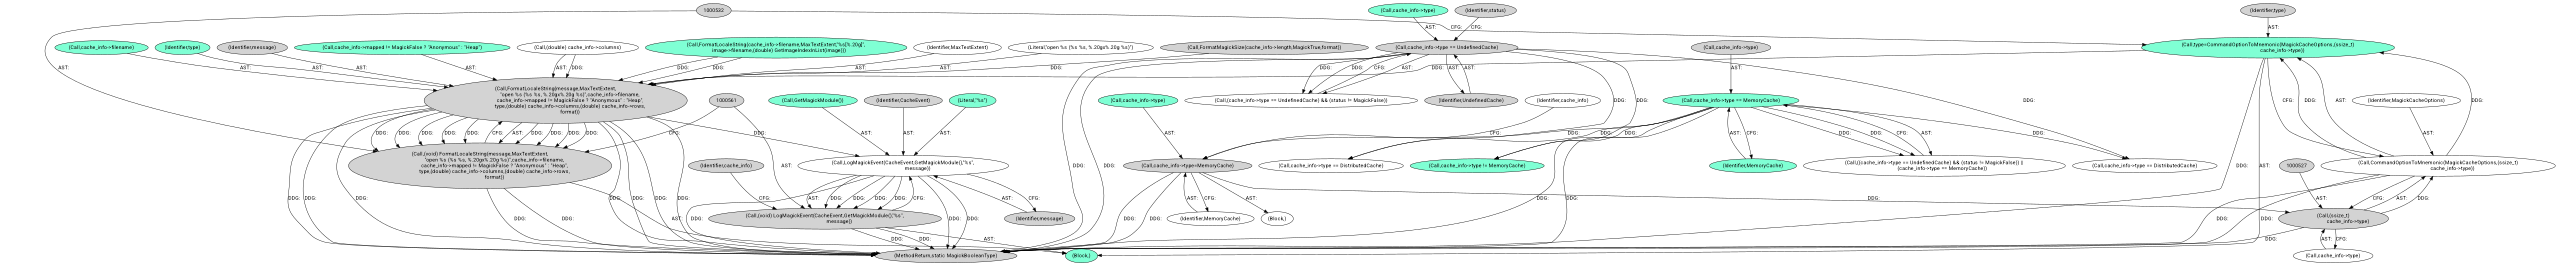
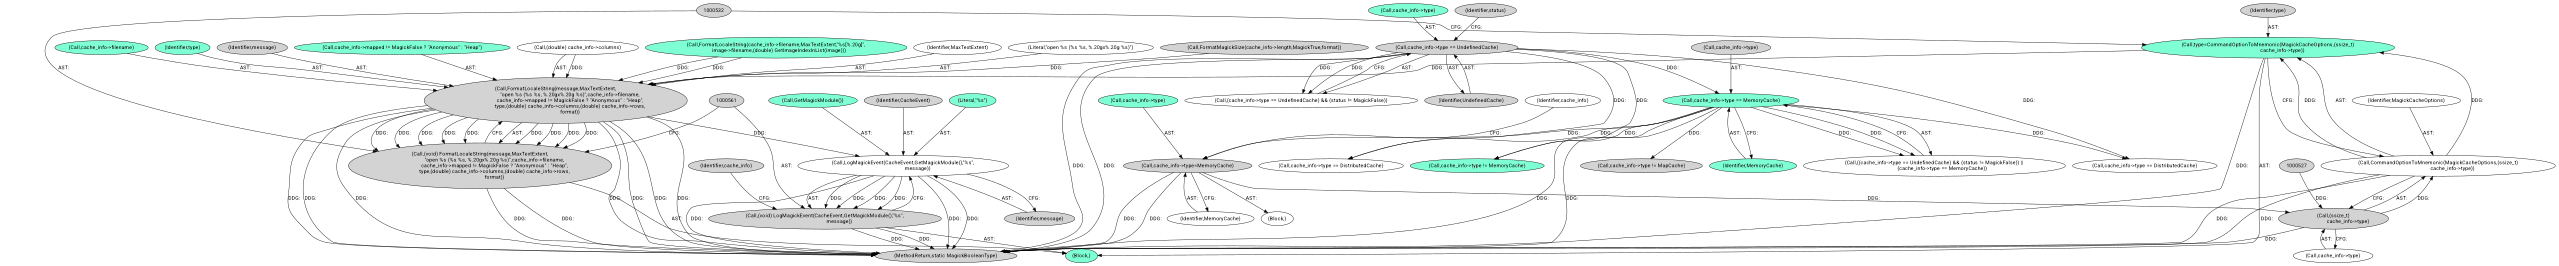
  digraph {
    fontname=Roboto
    node [fillcolor=lightgrey fontname=Roboto style=filled]
    edge [fontname=Roboto]
    n1 [fillcolor=aquamarine label="(Call,type=CommandOptionToMnemonic(MagickCacheOptions,(ssize_t)\n                    cache_info->type))"]
    n2 [fillcolor=white label="(Call,CommandOptionToMnemonic(MagickCacheOptions,(ssize_t)\n                    cache_info->type))"]
    n3 [label="(Call,FormatLocaleString(message,MaxTextExtent,\n                    \"open %s (%s %s, %.20gx%.20g %s)\",cache_info->filename,\n                    cache_info->mapped != MagickFalse ? \"Anonymous\" : \"Heap\",\n                    type,(double) cache_info->columns,(double) cache_info->rows,\n                    format))"]
    n4 [label="(MethodReturn,static MagickBooleanType)"]
    n5 [fillcolor=aquamarine label="(Block,)"]
    n6 [label="(Call,(ssize_t)\n                    cache_info->type)"]
    n7 [label="(Call,(void) FormatLocaleString(message,MaxTextExtent,\n                    \"open %s (%s %s, %.20gx%.20g %s)\",cache_info->filename,\n                    cache_info->mapped != MagickFalse ? \"Anonymous\" : \"Heap\",\n                    type,(double) cache_info->columns,(double) cache_info->rows,\n                    format))"]
    n8 [fillcolor=white label="(Call,LogMagickEvent(CacheEvent,GetMagickModule(),\"%s\",\n                    message))"]
    n9 [fillcolor=white label="(Call,cache_info->type)"]
    n10 [label="(Call,cache_info->type=MemoryCache)"]
    n11 [fillcolor=white label="(Identifier,MemoryCache)"]
    n12 [fillcolor=white label="(Block,)"]
    n13 [fillcolor=aquamarine label="(Call,cache_info->type == MemoryCache)"]
    n14 [fillcolor=white label="(Call,cache_info->type == DistributedCache)"]
    n15 [fillcolor=aquamarine label="(Call,cache_info->type != MemoryCache)"]
    n16 [fillcolor=white label="(Call,((cache_info->type == UndefinedCache) && (status != MagickFalse)) ||\n           (cache_info->type == MemoryCache))"]
+   n17 [label="(Call,cache_info->type != MapCache)"]
    n18 [fillcolor=white label="(Call,cache_info->type == DistributedCache)"]
    n19 [fillcolor=aquamarine label="(Identifier,MemoryCache)"]
    n20 [label="(Call,cache_info->type == UndefinedCache)"]
    n21 [fillcolor=white label="(Call,(cache_info->type == UndefinedCache) && (status != MagickFalse))"]
    n22 [label="(Identifier,UndefinedCache)"]
    n23 [label="(Call,(void) LogMagickEvent(CacheEvent,GetMagickModule(),\"%s\",\n                    message))"]
    n24 [label="(Identifier,message)"]
    n25 [label="(Identifier,status)"]
    n26 [fillcolor=aquamarine label="(Call,FormatLocaleString(cache_info->filename,MaxTextExtent,\"%s[%.20g]\",\n    image->filename,(double) GetImageIndexInList(image)))"]
    n27 [label="(Identifier,CacheEvent)"]
    n28 [fillcolor=aquamarine label="(Literal,\"%s\")"]
    n29 [fillcolor=white label="(Identifier,MagickCacheOptions)"]
    n30 [fillcolor=aquamarine label="(Call,cache_info->type)"]
    n31 [fillcolor=aquamarine label="(Call,cache_info->type)"]
    n32 [fillcolor=white label="(Identifier,MaxTextExtent)"]
    n33 [fillcolor=white label="(Literal,\"open %s (%s %s, %.20gx%.20g %s)\")"]
    n34 [label="(Call,FormatMagickSize(cache_info->length,MagickTrue,format))"]
    n35 [fillcolor=white label="(Identifier,cache_info)"]
    n36 [fillcolor=aquamarine label="(Call,GetMagickModule())"]
    n37 [label="(Identifier,cache_info)"]
    n38 [label="(Identifier,type)"]
    n39 [label="(Call,cache_info->type)"]
    n40 [fillcolor=aquamarine label="(Call,cache_info->filename)"]
    n41 [fillcolor=aquamarine label="(Identifier,type)"]
    n42 [label="(Identifier,message)"]
    n43 [fillcolor=aquamarine label="(Call,cache_info->mapped != MagickFalse ? \"Anonymous\" : \"Heap\")"]
    n44 [fillcolor=white label="(Call,(double) cache_info->columns)"]
    1000532
    1000527
    1000561
    n1 -> n2 [label="CFG: "]
    n1 -> n3 [label="DDG: "]
    n1 -> n4 [label="DDG: "]
    n1 -> n5 [label="AST: "]
    n2 -> n1 [label="AST: "]
    n2 -> n1 [label="DDG: "]
    n2 -> n1 [label="DDG: "]
    n2 -> n4 [label="DDG: "]
    n2 -> n4 [label="DDG: "]
    n2 -> n6 [label="CFG: "]
    n3 -> n4 [label="DDG: "]
    n3 -> n4 [label="DDG: "]
    n3 -> n4 [label="DDG: "]
    n3 -> n4 [label="DDG: "]
    n3 -> n4 [label="DDG: "]
    n3 -> n4 [label="DDG: "]
    n3 -> n4 [label="DDG: "]
    n3 -> n7 [label="AST: "]
    n3 -> n7 [label="DDG: "]
    n3 -> n7 [label="DDG: "]
    n3 -> n7 [label="DDG: "]
    n3 -> n7 [label="DDG: "]
    n3 -> n7 [label="DDG: "]
    n3 -> n7 [label="DDG: "]
    n3 -> n7 [label="DDG: "]
    n3 -> n7 [label="DDG: "]
    n3 -> n7 [label="DDG: "]
    n3 -> n8 [label="DDG: "]
    n6 -> n2 [label="AST: "]
    n6 -> n2 [label="DDG: "]
    n6 -> n4 [label="DDG: "]
    n6 -> n9 [label="CFG: "]
    n7 -> n3 [label="CFG: "]
    n7 -> n4 [label="DDG: "]
    n7 -> n4 [label="DDG: "]
    n7 -> n5 [label="AST: "]
    n8 -> n4 [label="DDG: "]
    n8 -> n4 [label="DDG: "]
    n8 -> n4 [label="DDG: "]
    n8 -> n23 [label="AST: "]
    n8 -> n23 [label="DDG: "]
    n8 -> n23 [label="DDG: "]
    n8 -> n23 [label="DDG: "]
    n8 -> n23 [label="DDG: "]
    n8 -> n24 [label="CFG: "]
    n9 -> n6 [label="AST: "]
    n10 -> n4 [label="DDG: "]
    n10 -> n4 [label="DDG: "]
    n10 -> n6 [label="DDG: "]
    n10 -> n11 [label="CFG: "]
    n10 -> n12 [label="AST: "]
    n11 -> n10 [label="AST: "]
    n13 -> n4 [label="DDG: "]
    n13 -> n4 [label="DDG: "]
    n13 -> n10 [label="DDG: "]
    n13 -> n14 [label="DDG: "]
    n13 -> n15 [label="DDG: "]
    n13 -> n16 [label="AST: "]
    n13 -> n16 [label="DDG: "]
    n13 -> n16 [label="DDG: "]
+   n13 -> n17 [label="DDG: "]
    n13 -> n18 [label="DDG: "]
    n13 -> n19 [label="CFG: "]
    n16 -> n13 [label="CFG: "]
    n19 -> n13 [label="AST: "]
    n20 -> n4 [label="DDG: "]
    n20 -> n4 [label="DDG: "]
+   n20 -> n13 [label="DDG: "]
    n20 -> n14 [label="DDG: "]
    n20 -> n15 [label="DDG: "]
    n20 -> n18 [label="DDG: "]
    n20 -> n21 [label="AST: "]
    n20 -> n21 [label="DDG: "]
    n20 -> n21 [label="DDG: "]
    n20 -> n22 [label="AST: "]
    n21 -> n20 [label="CFG: "]
    n22 -> n20 [label="AST: "]
    n23 -> n4 [label="DDG: "]
    n23 -> n4 [label="DDG: "]
    n23 -> n5 [label="AST: "]
    n23 -> n8 [label="CFG: "]
    n24 -> n8 [label="AST: "]
    n25 -> n20 [label="CFG: "]
    n26 -> n3 [label="DDG: "]
    n26 -> n3 [label="DDG: "]
    n27 -> n8 [label="AST: "]
    n28 -> n8 [label="AST: "]
    n29 -> n2 [label="AST: "]
    n30 -> n10 [label="AST: "]
    n31 -> n20 [label="AST: "]
    n32 -> n3 [label="AST: "]
    n33 -> n3 [label="AST: "]
    n34 -> n3 [label="DDG: "]
    n35 -> n10 [label="CFG: "]
    n36 -> n8 [label="AST: "]
    n37 -> n23 [label="CFG: "]
    n38 -> n1 [label="AST: "]
    n39 -> n13 [label="AST: "]
    n40 -> n3 [label="AST: "]
    n41 -> n3 [label="AST: "]
    n42 -> n3 [label="AST: "]
    n43 -> n3 [label="AST: "]
    n44 -> n3 [label="AST: "]
    n44 -> n3 [label="DDG: "]
    1000532 -> n1 [label="CFG: "]
    1000532 -> n7 [label="AST: "]
-   1000527 -> n6 [label="AST: "]
+   1000527 -> n6 [label="DDG: "]
    1000561 -> n7 [label="CFG: "]
    1000561 -> n23 [label="AST: "]
  }
